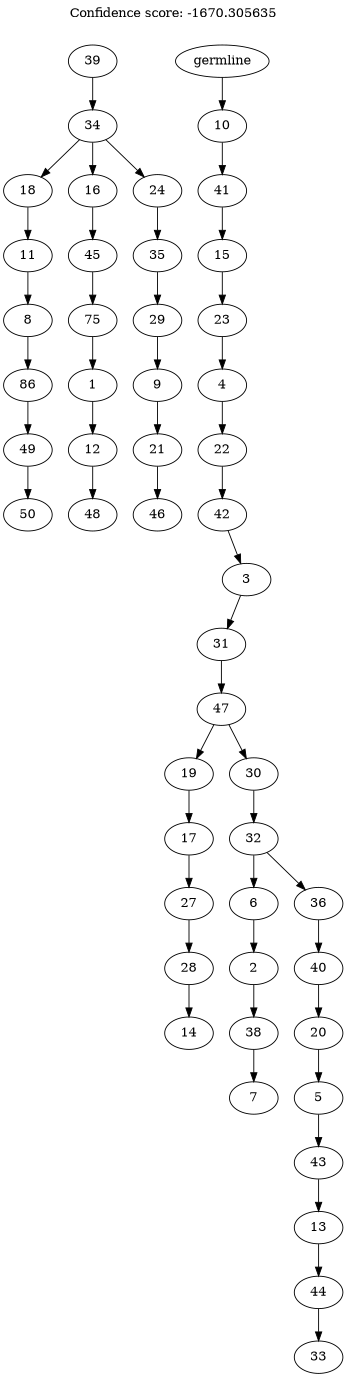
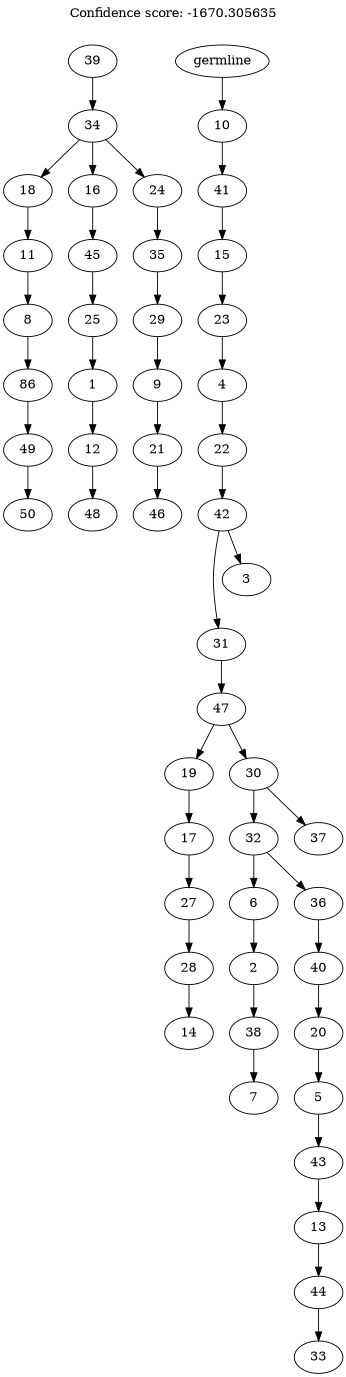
  digraph {
    label="Confidence score: -1670.305635"
    labelloc=t
    n1 [label=49]
    n2 [label=50]
    n3 [label=86]
    n4 [label=8]
    n5 [label=11]
    n6 [label=18]
    n7 [label=12]
    n8 [label=48]
    n9 [label=1]
-   n10 [label=75]
+   n10 [label=25]
    n11 [label=45]
    n12 [label=16]
    n13 [label=21]
    n14 [label=46]
    n15 [label=9]
    n16 [label=29]
    n17 [label=35]
    n18 [label=24]
    n19 [label=34]
    n20 [label=39]
    n21 [label=14]
    n22 [label=28]
    n23 [label=27]
    n24 [label=17]
    n25 [label=19]
    n26 [label=38]
    n27 [label=7]
    n28 [label=2]
    n29 [label=6]
    n30 [label=44]
    n31 [label=33]
    n32 [label=13]
    n33 [label=43]
    n34 [label=5]
    n35 [label=20]
    n36 [label=40]
    n37 [label=36]
    n38 [label=32]
    n39 [label=30]
+   n40 [label=37]
    n41 [label=47]
    n42 [label=31]
    n43 [label=3]
    n44 [label=42]
    n45 [label=22]
    n46 [label=4]
    n47 [label=23]
    n48 [label=15]
    n49 [label=41]
    n50 [label=10]
    n51 [label=germline]
    n1 -> n2
    n3 -> n1
    n4 -> n3
    n5 -> n4
    n6 -> n5
    n7 -> n8
    n9 -> n7
    n10 -> n9
    n11 -> n10
    n12 -> n11
    n13 -> n14
    n15 -> n13
    n16 -> n15
    n17 -> n16
    n18 -> n17
    n19 -> n6
    n19 -> n12
    n19 -> n18
    n20 -> n19
    n22 -> n21
    n23 -> n22
    n24 -> n23
    n25 -> n24
    n26 -> n27
    n28 -> n26
    n29 -> n28
    n30 -> n31
    n32 -> n30
    n33 -> n32
    n34 -> n33
    n35 -> n34
    n36 -> n35
    n37 -> n36
    n38 -> n29
    n38 -> n37
    n39 -> n38
+   n39 -> n40
    n41 -> n25
    n41 -> n39
    n42 -> n41
-   n43 -> n42
+   n44 -> n42
    n44 -> n43
    n45 -> n44
    n46 -> n45
    n47 -> n46
    n48 -> n47
    n49 -> n48
    n50 -> n49
    n51 -> n50
  }
